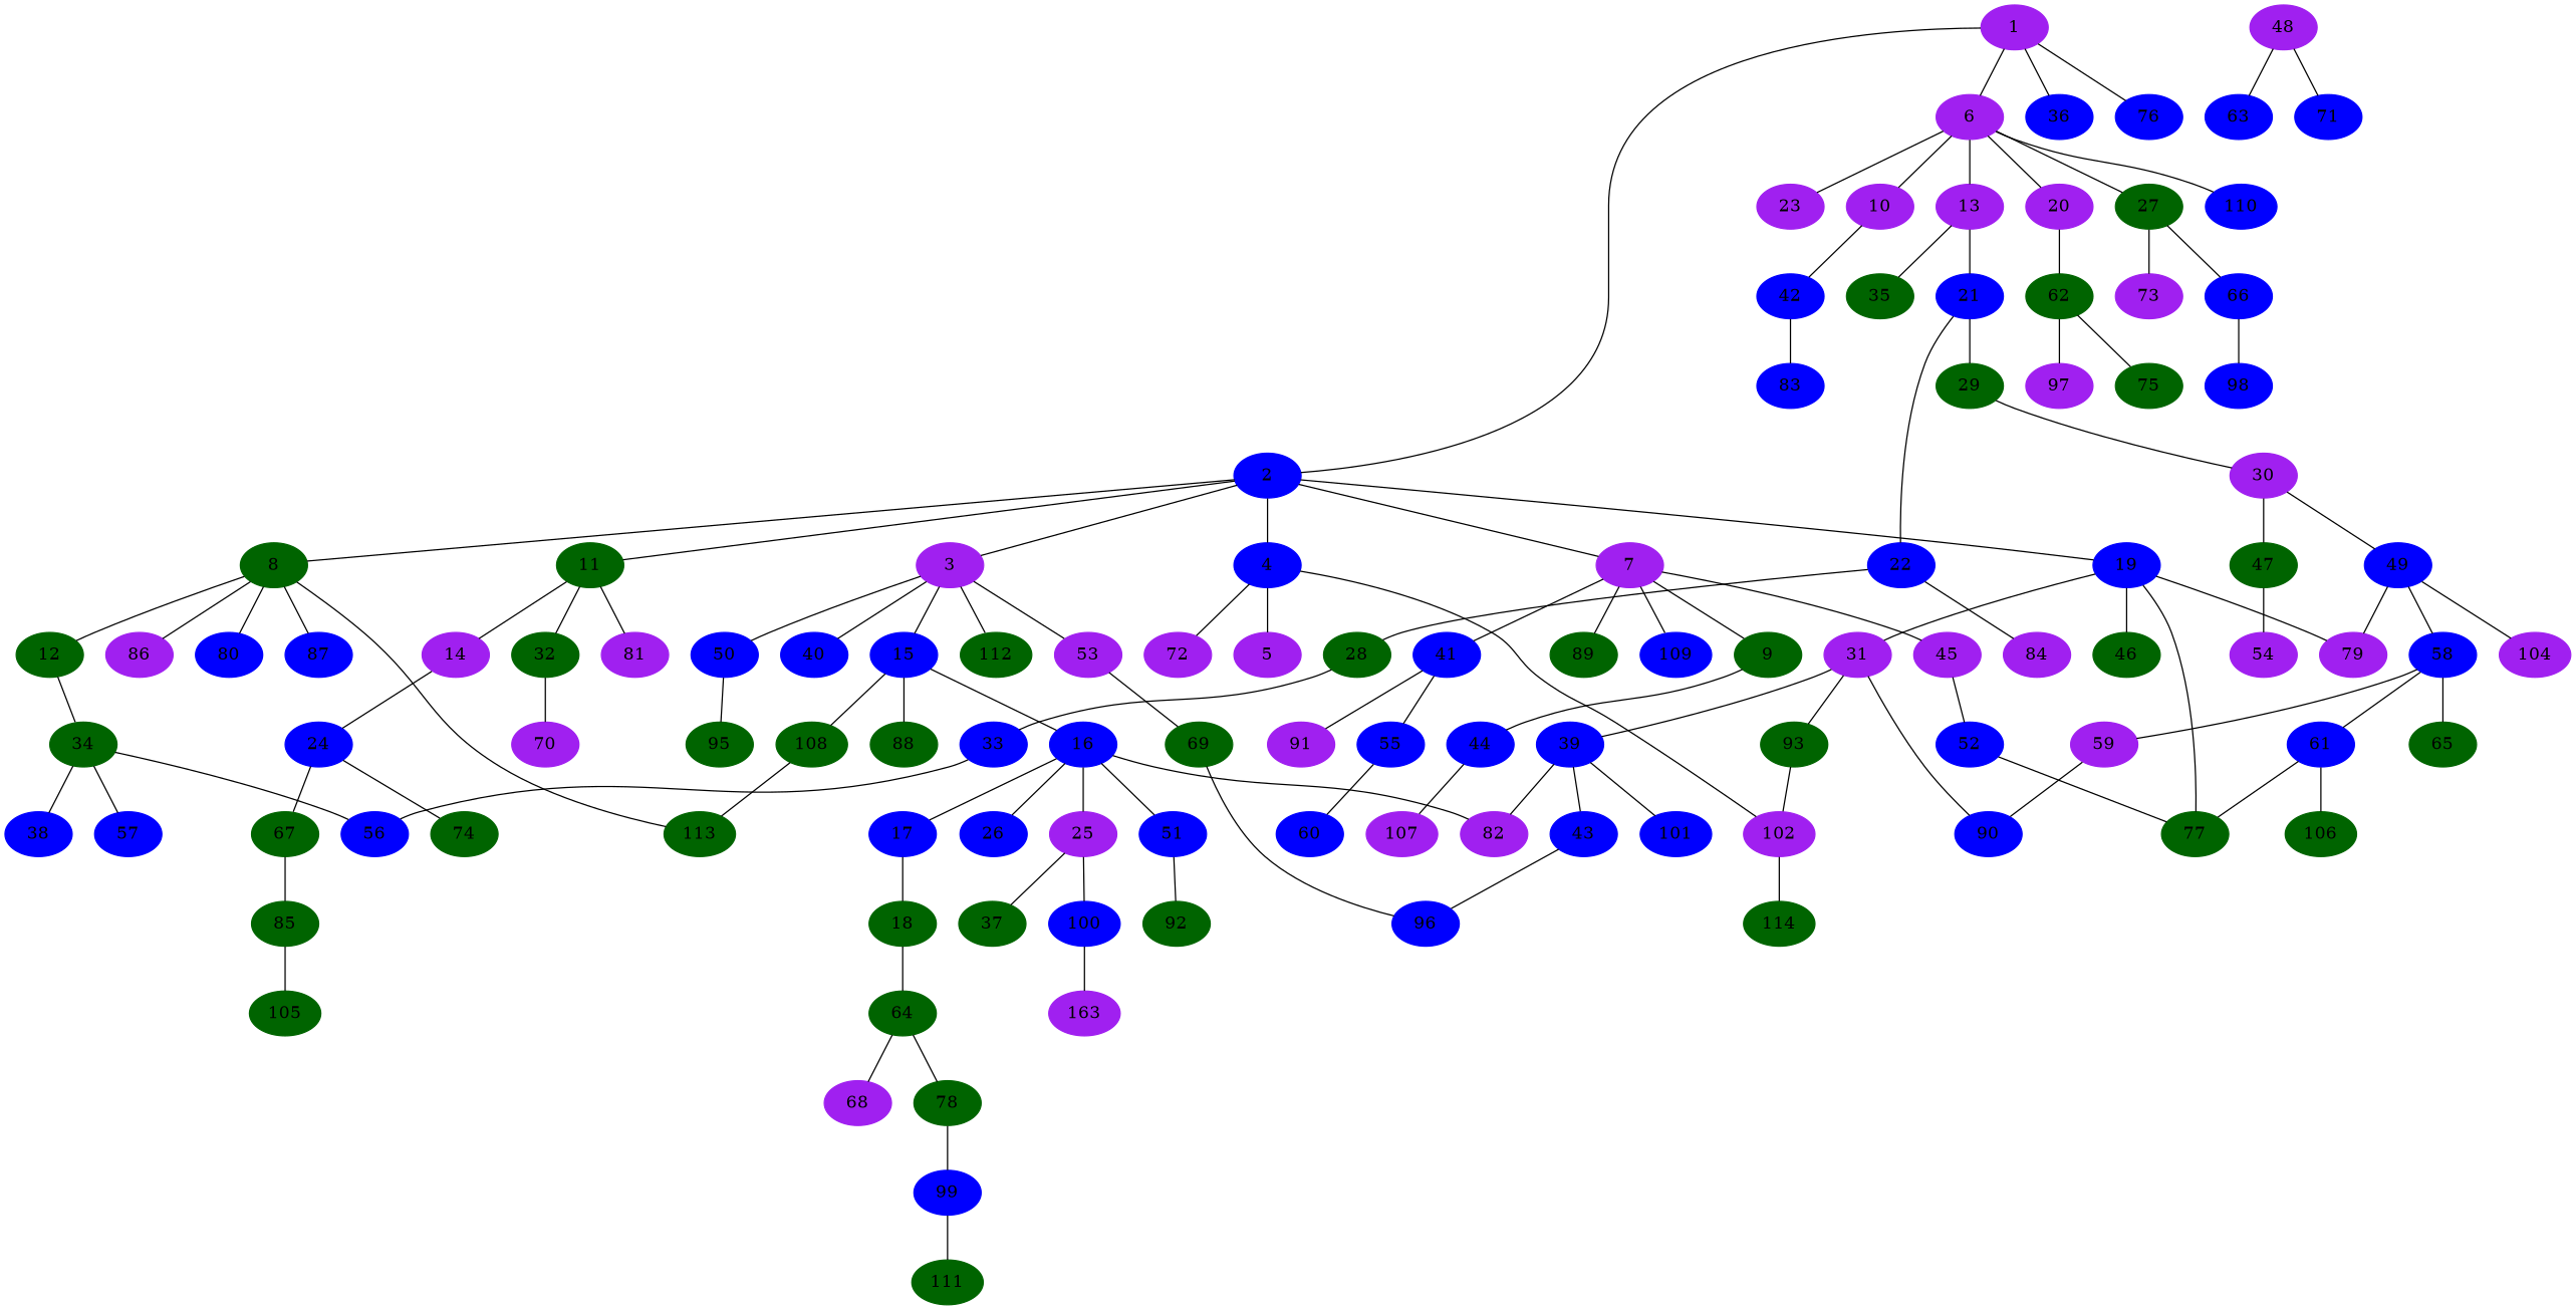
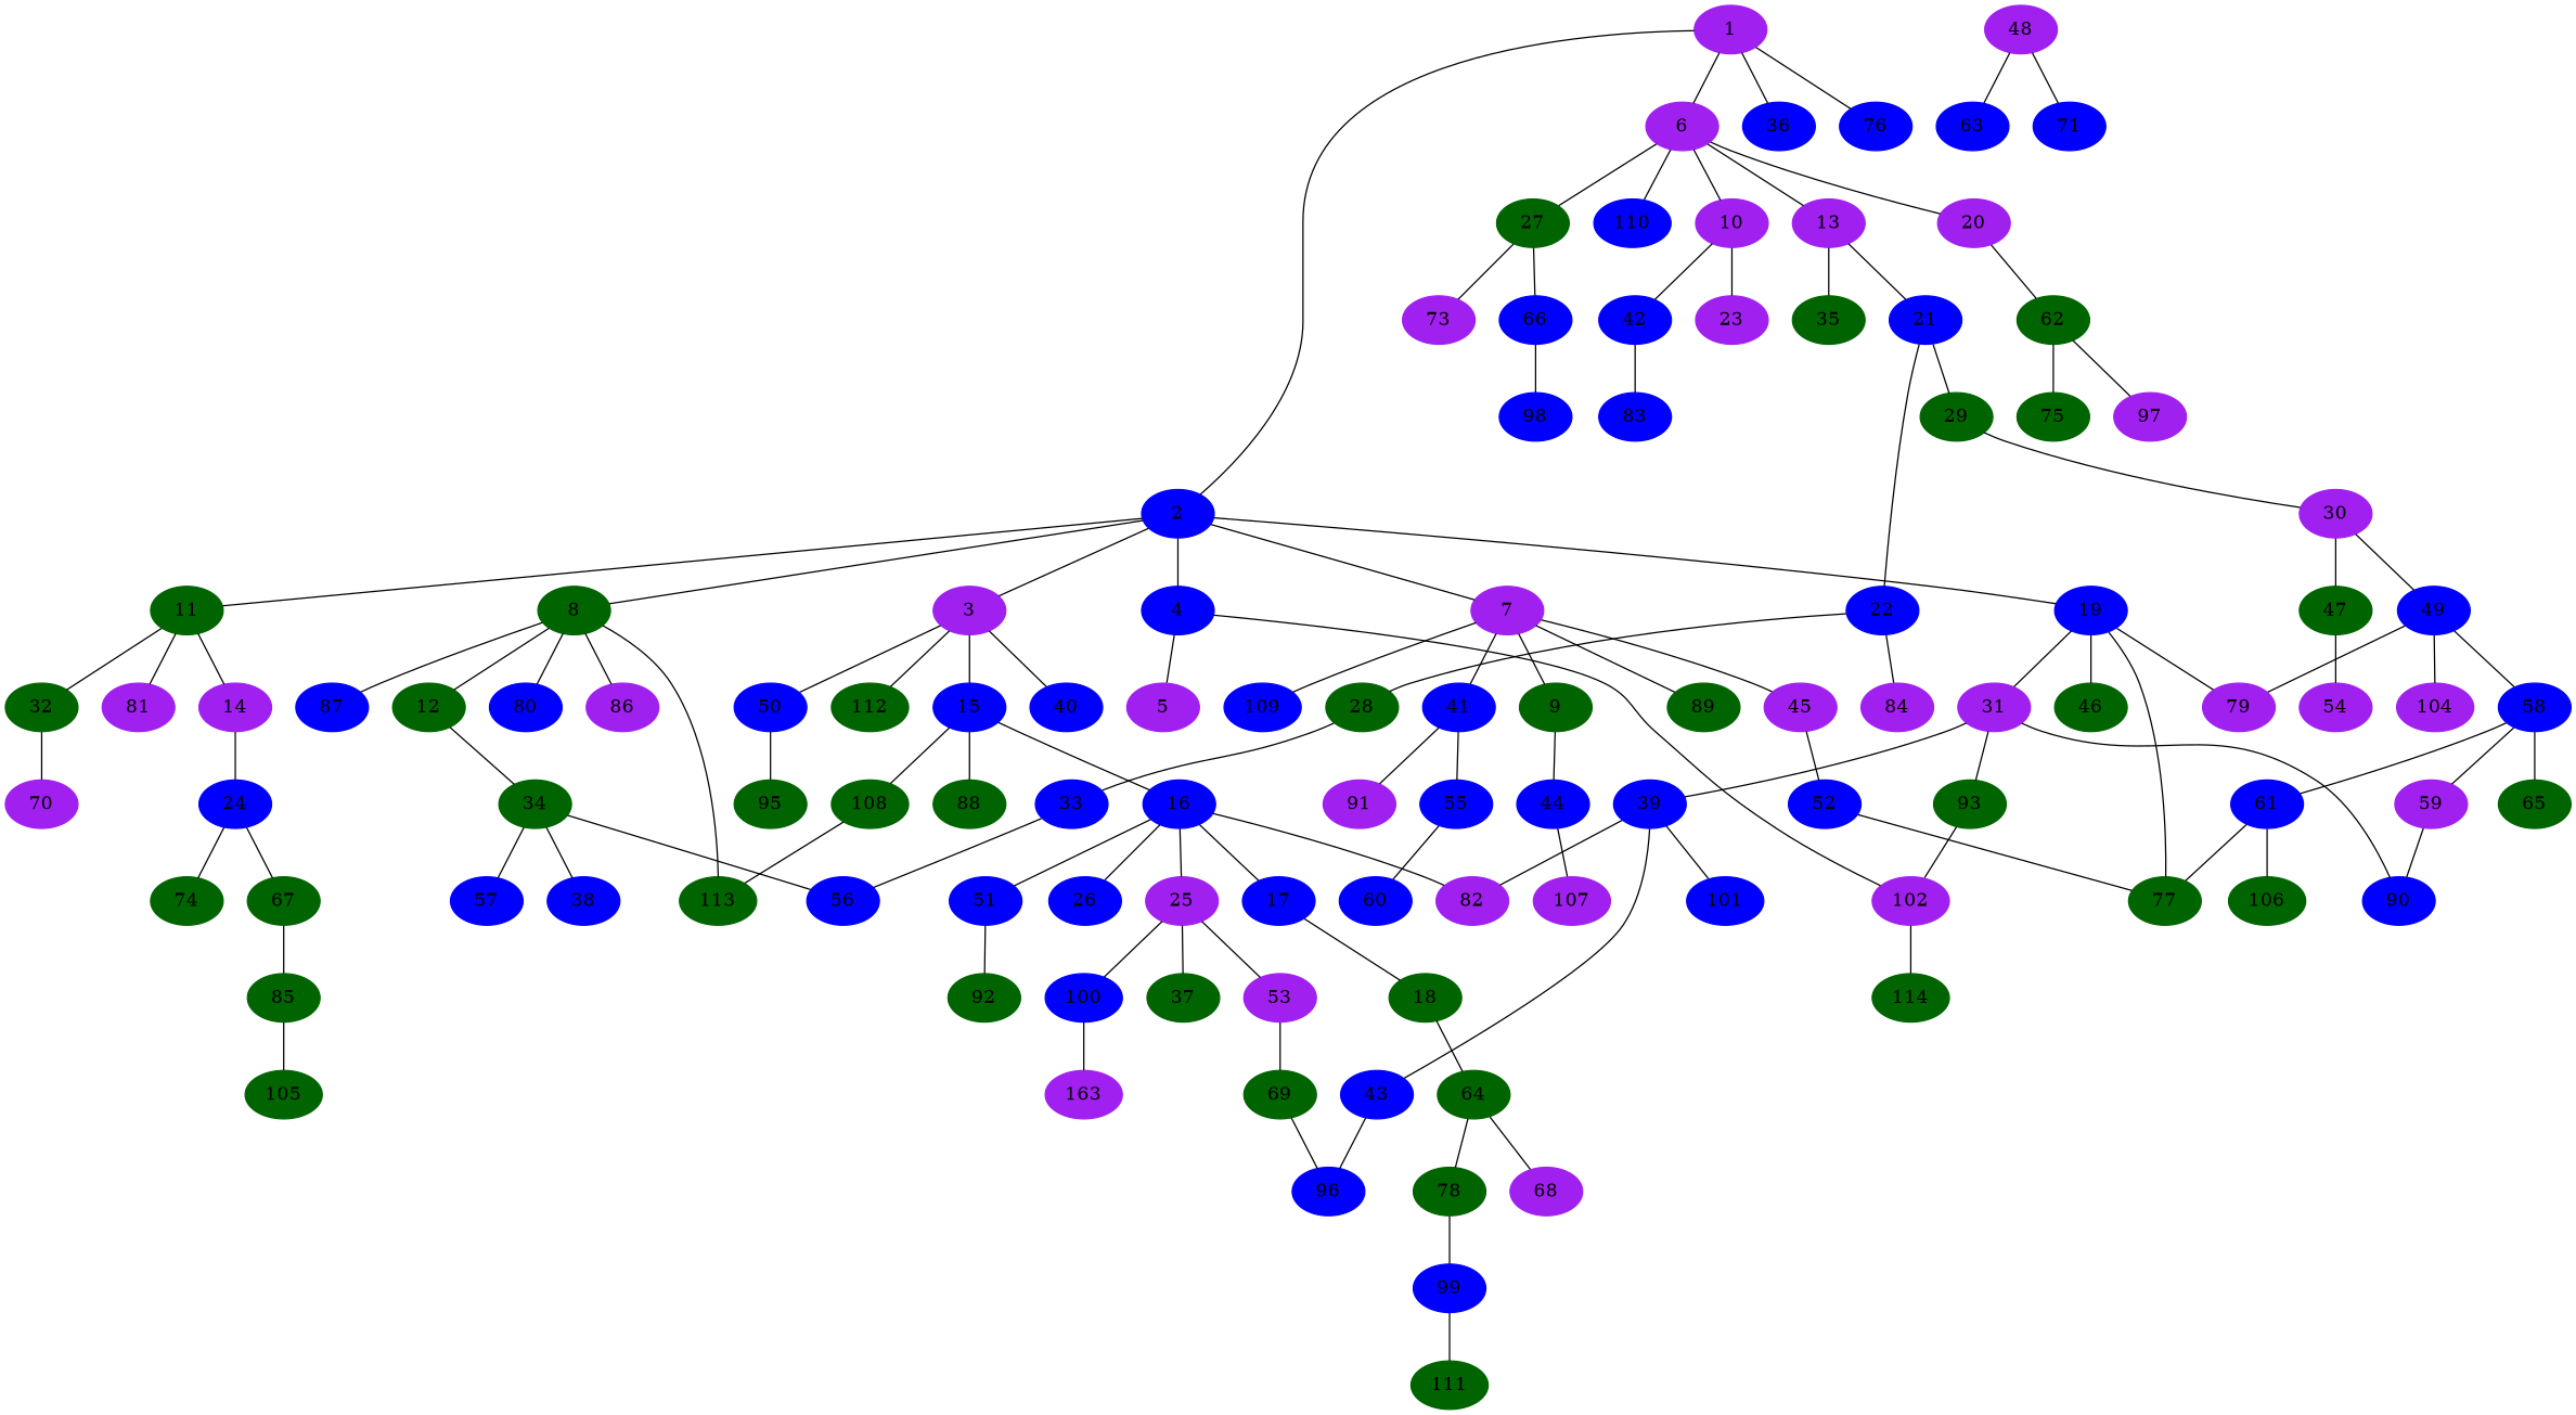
  graph {
    node [color=blue style=filled]
    1 [color=purple]
    2
    6 [color=purple]
    36
    76
    3 [color=purple]
    4
    7 [color=purple]
    8 [color=darkgreen]
    11 [color=darkgreen]
    19
    10 [color=purple]
    13 [color=purple]
    20 [color=purple]
    27 [color=darkgreen]
    110
    15
    40
    50
    53 [color=purple]
    112 [color=darkgreen]
    5 [color=purple]
-   72 [color=purple]
    102 [color=purple]
    9 [color=darkgreen]
    41
    45 [color=purple]
    89 [color=darkgreen]
    109
    12 [color=darkgreen]
    80
    86 [color=purple]
    87
    113 [color=darkgreen]
    14 [color=purple]
    32 [color=darkgreen]
    81 [color=purple]
    31 [color=purple]
    46 [color=darkgreen]
    77 [color=darkgreen]
    79 [color=purple]
    16
    88 [color=darkgreen]
    108 [color=darkgreen]
    95 [color=darkgreen]
    69 [color=darkgreen]
    114 [color=darkgreen]
    23 [color=purple]
    42
    21
    35 [color=darkgreen]
    62 [color=darkgreen]
    66
    73 [color=purple]
    44
    55
    91 [color=purple]
    52
    34 [color=darkgreen]
    107 [color=purple]
    83
    24
    70 [color=purple]
    56
    38
    57
    22
    29 [color=darkgreen]
    67 [color=darkgreen]
    74 [color=darkgreen]
    17
    25 [color=purple]
    26
    51
    82 [color=purple]
    18 [color=darkgreen]
    37 [color=darkgreen]
    100
    92 [color=darkgreen]
    64 [color=darkgreen]
    68 [color=purple]
    78 [color=darkgreen]
    39
    90
    93 [color=darkgreen]
    75 [color=darkgreen]
    97 [color=purple]
    28 [color=darkgreen]
    84 [color=purple]
    30 [color=purple]
    33
    85 [color=darkgreen]
    n93 [color=purple label=163]
    98
    47 [color=darkgreen]
    49
    54 [color=purple]
    48 [color=purple]
    63
    71
    58
    104 [color=purple]
    43
    101
    96
    60
    59 [color=purple]
    61
    65 [color=darkgreen]
    106 [color=darkgreen]
    99
    105 [color=darkgreen]
    111 [color=darkgreen]
    1 -- 2
    1 -- 6
    1 -- 36
    1 -- 76
    2 -- 3
    2 -- 4
    2 -- 7
    2 -- 8
    2 -- 11
    2 -- 19
    6 -- 10
    6 -- 13
    6 -- 20
    6 -- 27
    6 -- 110
    3 -- 15
    3 -- 40
    3 -- 50
-   3 -- 53
+   25 -- 53
    3 -- 112
    4 -- 5
-   4 -- 72
    4 -- 102
    7 -- 9
    7 -- 41
    7 -- 45
    7 -- 89
    7 -- 109
    8 -- 12
    8 -- 80
    8 -- 86
    8 -- 87
    8 -- 113
    11 -- 14
    11 -- 32
    11 -- 81
    19 -- 31
    19 -- 46
    19 -- 77
    19 -- 79
-   6 -- 23
+   10 -- 23
    10 -- 42
    13 -- 21
    13 -- 35
    20 -- 62
    27 -- 66
    27 -- 73
    15 -- 16
    15 -- 88
    15 -- 108
    50 -- 95
    53 -- 69
    102 -- 114
    9 -- 44
    41 -- 55
    41 -- 91
    45 -- 52
    12 -- 34
    14 -- 24
    32 -- 70
    31 -- 39
    31 -- 90
    31 -- 93
    16 -- 17
    16 -- 25
    16 -- 26
    16 -- 51
    16 -- 82
    108 -- 113
    69 -- 96
    42 -- 83
    21 -- 22
    21 -- 29
    62 -- 75
    62 -- 97
    66 -- 98
    44 -- 107
    55 -- 60
    52 -- 77
    34 -- 56
    34 -- 38
    34 -- 57
    24 -- 67
    24 -- 74
    22 -- 28
    22 -- 84
    29 -- 30
    67 -- 85
    17 -- 18
    25 -- 37
    25 -- 100
    51 -- 92
    18 -- 64
    100 -- n93
    64 -- 68
    64 -- 78
    78 -- 99
    39 -- 82
    39 -- 43
    39 -- 101
    93 -- 102
    28 -- 33
    30 -- 47
    30 -- 49
    33 -- 56
    85 -- 105
    47 -- 54
    49 -- 79
    49 -- 58
    49 -- 104
    48 -- 63
    48 -- 71
    58 -- 59
    58 -- 61
    58 -- 65
    43 -- 96
    59 -- 90
    61 -- 77
    61 -- 106
    99 -- 111
  }
